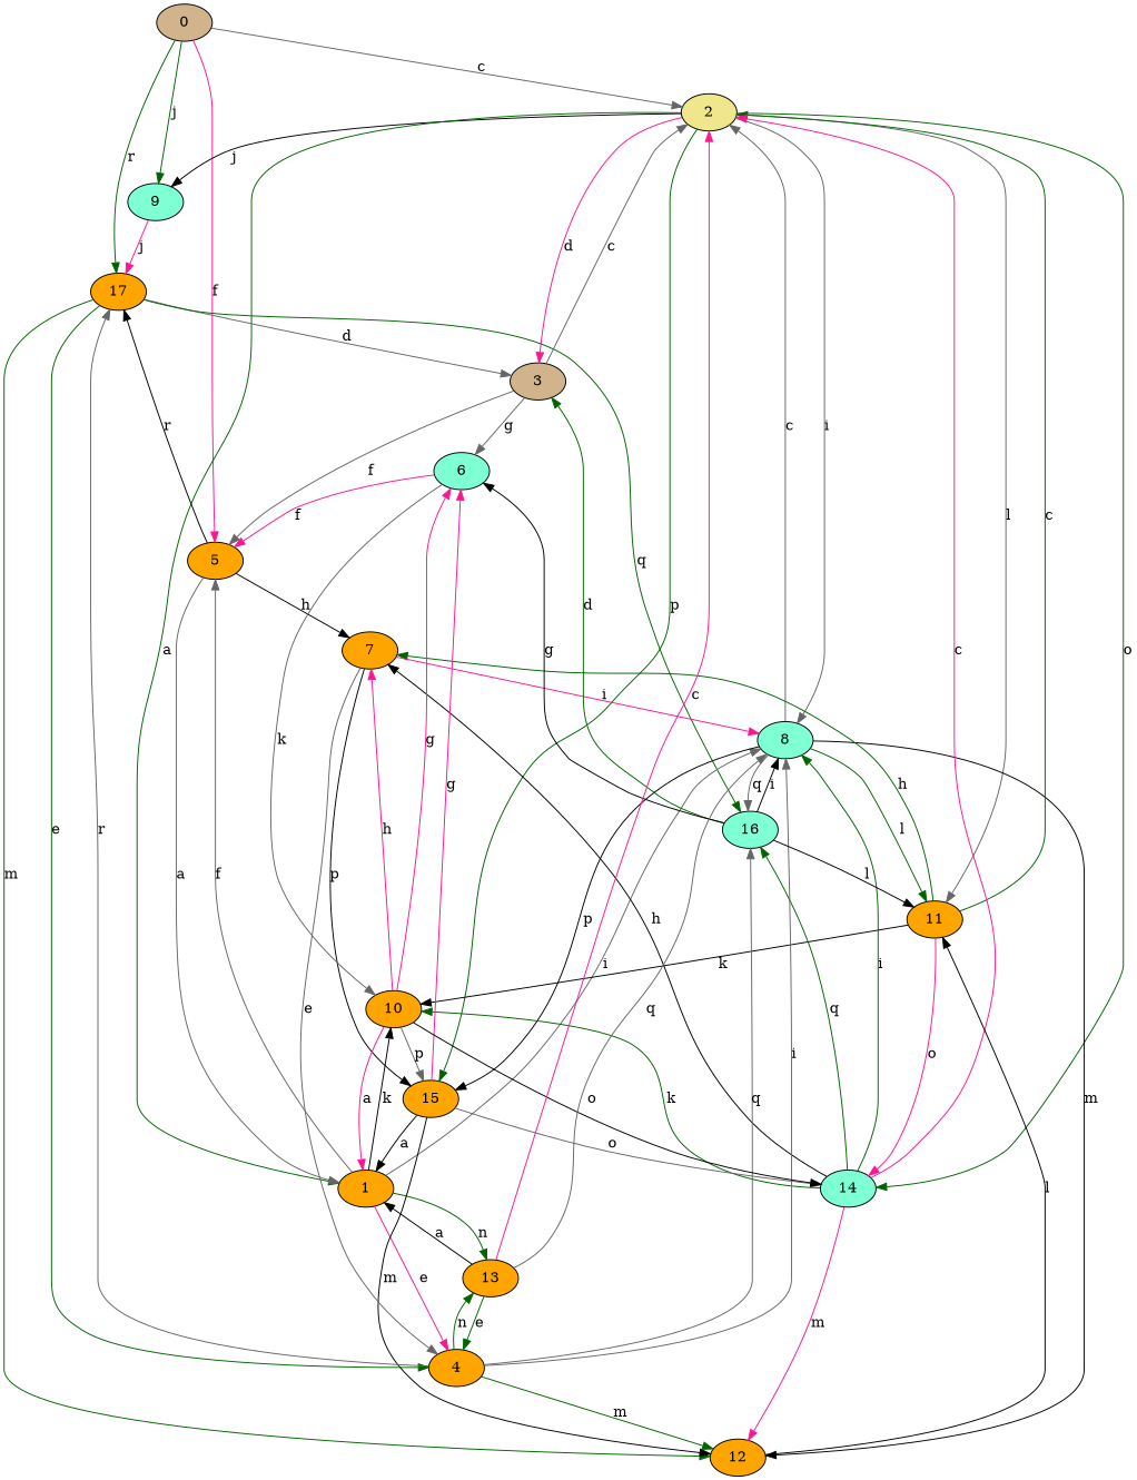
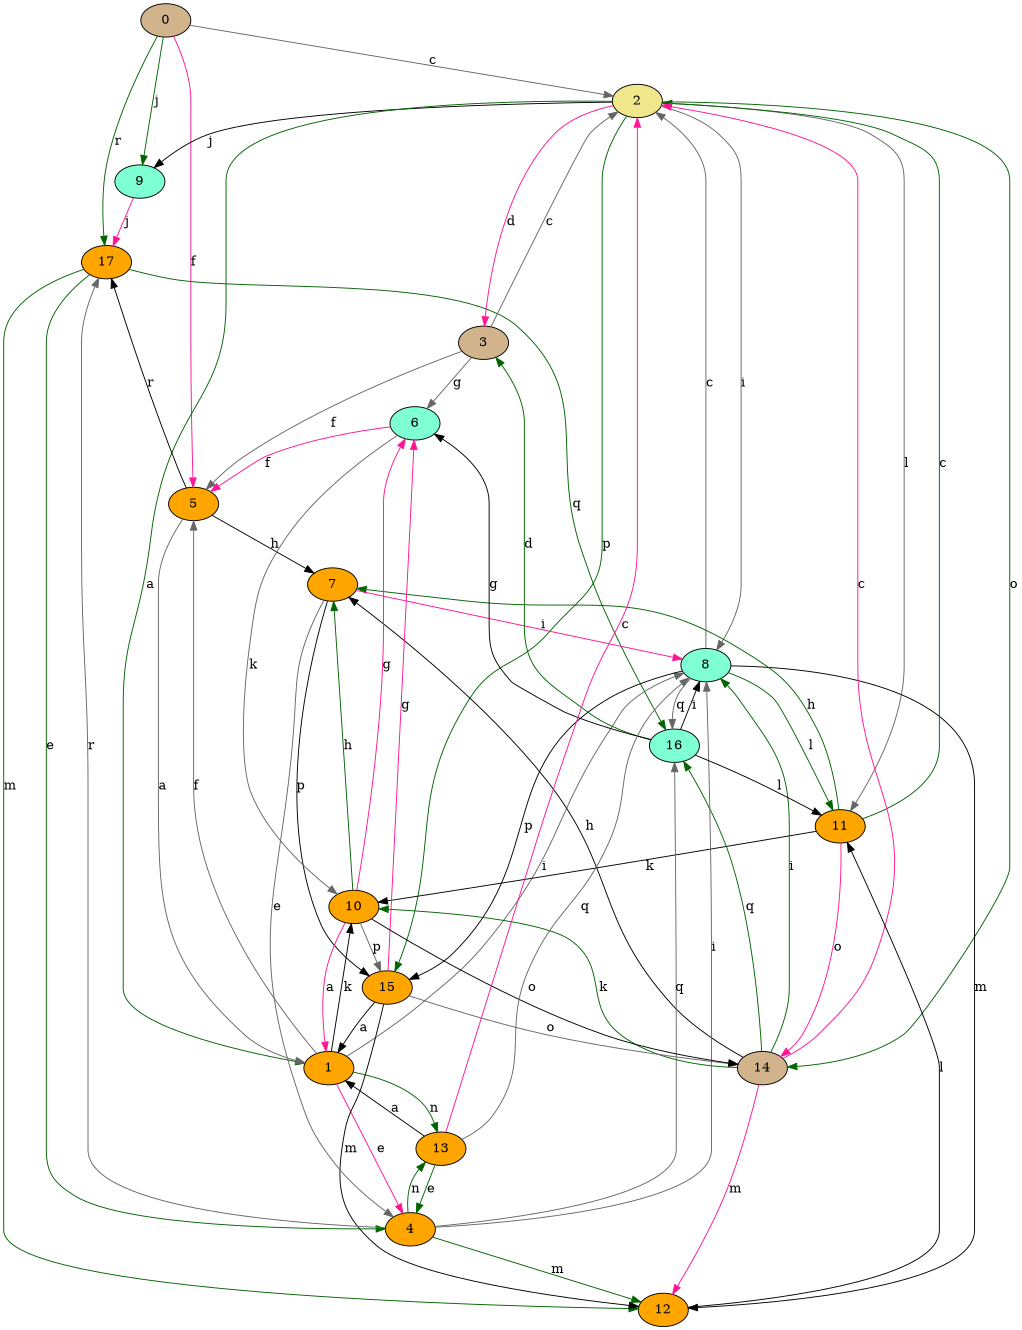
  strict digraph {
    node [fillcolor=orange style=filled]
    edge [color=gray40]
    0 [fillcolor=tan]
    2 [fillcolor=khaki]
    5
    9 [fillcolor=aquamarine]
    17
    1
    8 [fillcolor=aquamarine]
    3 [fillcolor=tan]
    11
-   14 [fillcolor=aquamarine]
+   14 [fillcolor=tan]
    15
    7
    4
    12
    16 [fillcolor=aquamarine]
    10
    13
    6 [fillcolor=aquamarine]
    0 -> 2 [label=c]
    0 -> 5 [color=deeppink label=f]
    0 -> 9 [color=darkgreen label=j]
    0 -> 17 [color=darkgreen label=r]
    2 -> 9 [color=black label=j]
    2 -> 1 [color=darkgreen label=a]
    2 -> 8 [label=i]
    2 -> 3 [color=deeppink label=d]
    2 -> 11 [label=l]
    2 -> 14 [color=darkgreen label=o]
    2 -> 15 [color=darkgreen label=p]
    5 -> 17 [color=black label=r]
    5 -> 1 [label=a]
    5 -> 7 [color=black label=h]
    9 -> 17 [color=deeppink label=j]
-   17 -> 3 [label=d]
    17 -> 4 [color=darkgreen label=e]
    17 -> 12 [color=darkgreen label=m]
    17 -> 16 [color=darkgreen label=q]
    1 -> 5 [label=f]
    1 -> 8 [label=i]
    1 -> 4 [color=deeppink label=e]
    1 -> 10 [color=black label=k]
    1 -> 13 [color=darkgreen label=n]
    8 -> 2 [label=c]
    8 -> 11 [color=darkgreen label=l]
    8 -> 15 [color=black label=p]
    8 -> 12 [color=black label=m]
    8 -> 16 [label=q]
    3 -> 2 [label=c]
    3 -> 5 [label=f]
    3 -> 6 [label=g]
    11 -> 2 [color=darkgreen label=c]
    11 -> 14 [color=deeppink label=o]
    11 -> 7 [color=darkgreen label=h]
    11 -> 10 [color=black label=k]
    14 -> 2 [color=deeppink label=c]
    14 -> 8 [color=darkgreen label=i]
    14 -> 7 [color=black label=h]
    14 -> 12 [color=deeppink label=m]
    14 -> 16 [color=darkgreen label=q]
    14 -> 10 [color=darkgreen label=k]
    15 -> 1 [color=black label=a]
    15 -> 14 [label=o]
    15 -> 12 [color=black label=m]
    15 -> 6 [color=deeppink label=g]
    7 -> 8 [color=deeppink label=i]
    7 -> 15 [color=black label=p]
    7 -> 4 [label=e]
    4 -> 17 [label=r]
    4 -> 8 [label=i]
    4 -> 12 [color=darkgreen label=m]
    4 -> 16 [label=q]
    4 -> 13 [color=darkgreen label=n]
    12 -> 11 [color=black label=l]
    16 -> 8 [color=black label=i]
    16 -> 3 [color=darkgreen label=d]
    16 -> 11 [color=black label=l]
    16 -> 6 [color=black label=g]
    10 -> 1 [color=deeppink label=a]
    10 -> 14 [color=black label=o]
    10 -> 15 [label=p]
-   10 -> 7 [color=deeppink label=h]
+   10 -> 7 [color=darkgreen label=h]
    10 -> 6 [color=deeppink label=g]
    13 -> 2 [color=deeppink label=c]
    13 -> 1 [color=black label=a]
    13 -> 8 [label=q]
    13 -> 4 [color=darkgreen label=e]
    6 -> 5 [color=deeppink label=f]
    6 -> 10 [label=k]
  }
